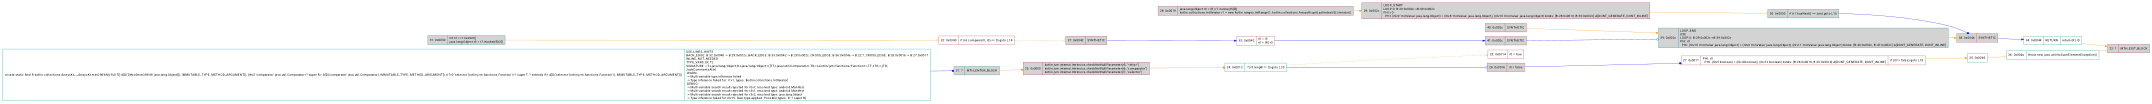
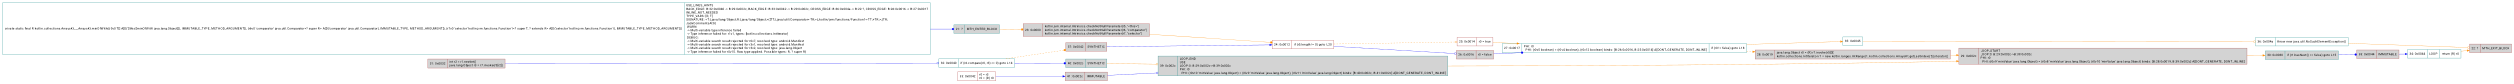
  digraph {
    fontname=Roboto
    rankdir=LR
    node [color=brown fillcolor=lightgrey fontname=Roboto shape=record style=filled]
    edge [arrowhead=normal color=darkorange fontname=Roboto]
    n1 [color=teal label="{21\:\ ?|MTH_ENTER_BLOCK\l}"]
    n2 [label="{23\:\ 0x0000|kotlin.jvm.internal.Intrinsics.checkNotNullParameter(r5, \"\<this\>\")\lkotlin.jvm.internal.Intrinsics.checkNotNullParameter(r6, \"comparator\")\lkotlin.jvm.internal.Intrinsics.checkNotNullParameter(r7, \"selector\")\l}"]
-   n3 [color=teal fillcolor=white label="{24\:\ 0x0012|if (r5.length != 0) goto L20\l}"]
+   n3 [fillcolor=white label="{24\:\ 0x0012|if (r5.length != 0) goto L20\l}"]
    n4 [fillcolor=white label="{25\:\ 0x0014|r0 = true\l}"]
    n5 [label="{26\:\ 0x0016|r0 = false\l}"]
-   n6 [fillcolor=white label="{27\:\ 0x0017|PHI: r0 \l  PHI: (r0v5 boolean) = (r0v4 boolean), (r0v12 boolean) binds: [B:26:0x0016, B:25:0x0014] A[DONT_GENERATE, DONT_INLINE]\l|if (r0 != false) goto L18\l}"]
+   n6 [color=teal fillcolor=white label="{27\:\ 0x0017|PHI: r0 \l  PHI: (r0v5 boolean) = (r0v4 boolean), (r0v12 boolean) binds: [B:26:0x0016, B:25:0x0014] A[DONT_GENERATE, DONT_INLINE]\l|if (r0 != false) goto L18\l}"]
    n7 [label="{28\:\ 0x0019|java.lang.Object r0 = (R) r7.invoke(r5[0])\lkotlin.collections.IntIterator r1 = new kotlin.ranges.IntRange(1, kotlin.collections.ArraysKt.getLastIndex(r5)).iterator()\l}"]
    n8 [color=teal fillcolor=white label="{35\:\ 0x0045}"]
    n9 [label="{29\:\ 0x002c|LOOP_START\lLOOP:0: B:29:0x002c\-\>B:39:0x002c\lPHI: r0 \l  PHI: (r0v9 'minValue' java.lang.Object) = (r0v8 'minValue' java.lang.Object), (r0v10 'minValue' java.lang.Object) binds: [B:28:0x0019, B:39:0x002c] A[DONT_GENERATE, DONT_INLINE]\l}"]
    n10 [color=teal fillcolor=white label="{36\:\ 0x004a|throw new java.util.NoSuchElementException()\l}"]
-   n11 [color=teal label="{30\:\ 0x0030|if (r1.hasNext() == jvm) goto L15\l}"]
-   n12 [label="{38\:\ 0x0044|SYNTHETIC\l}"]
-   n13 [color=teal label="{31\:\ 0x0032|int r2 = r1.nextInt()\ljava.lang.Object r3 = r7.invoke(r5[r2])\l}"]
-   n14 [fillcolor=white label="{32\:\ 0x0040|if (r6.compare(r0, r3) \<= 0) goto L14\l}"]
-   n15 [color=teal fillcolor=white label="{34\:\ 0x0044|RETURN\l|return (R) r0\l}"]
+   n11 [color=teal label="{30\:\ 0x0030|if (r1.hasNext() == false) goto L15\l}"]
+   n12 [label="{38\:\ 0x0044|IMMUTABLE\l}"]
+   n13 [label="{31\:\ 0x0032|int r2 = r1.nextInt()\ljava.lang.Object r3 = r7.invoke(r5[r2])\l}"]
+   n14 [color=teal fillcolor=white label="{32\:\ 0x0040|if (r6.compare(r0, r3) \<= 0) goto L14\l}"]
+   n15 [color=teal fillcolor=white label="{34\:\ 0x0044|LOOP\l|return (R) r0\l}"]
    n16 [label="{37\:\ 0x0042|SYNTHETIC\l}"]
-   n17 [label="{40\:\ 0x002c|SYNTHETIC\l}"]
+   n17 [color=teal label="{40\:\ 0x002c|SYNTHETIC\l}"]
    n18 [fillcolor=white label="{33\:\ 0x0042|r0 = r3\lr0 = (R) r0\l}"]
    n19 [color=teal label="{39\:\ 0x002c|LOOP_END\lUSE\lLOOP:0: B:29:0x002c\-\>B:39:0x002c\lPHI: r0 \l  PHI: (r0v10 'minValue' java.lang.Object) = (r0v9 'minValue' java.lang.Object), (r0v11 'minValue' java.lang.Object) binds: [B:40:0x002c, B:41:0x002c] A[DONT_GENERATE, DONT_INLINE]\l}"]
-   n20 [label="{41\:\ 0x002c|SYNTHETIC\l}"]
+   n20 [label="{41\:\ 0x002c|IMMUTABLE\l}"]
    n21 [label="{22\:\ ?|MTH_EXIT_BLOCK\l}"]
    n22 [color=teal fillcolor=white label="{private static final R kotlin.collections.ArraysKt___ArraysKt.minOfWith((r5v0 T[] A[D('$this$minOfWith' java.lang.Object[]), IMMUTABLE_TYPE, METHOD_ARGUMENT]), (r6v0 'comparator' java.util.Comparator\<? super R\> A[D('comparator' java.util.Comparator), IMMUTABLE_TYPE, METHOD_ARGUMENT]), (r7v0 'selector' kotlin.jvm.functions.Function1\<? super T, ? extends R\> A[D('selector' kotlin.jvm.functions.Function1), IMMUTABLE_TYPE, METHOD_ARGUMENT]))  | USE_LINES_HINTS\lBACK_EDGE: B:32:0x0040 \-\> B:29:0x002c, BACK_EDGE: B:33:0x0042 \-\> B:29:0x002c, CROSS_EDGE: B:36:0x004a \-\> B:22:?, CROSS_EDGE: B:26:0x0016 \-\> B:27:0x0017\lINLINE_NOT_NEEDED\lTYPE_VARS: [R, T]\lSIGNATURE: \<T:Ljava\/lang\/Object;R:Ljava\/lang\/Object;\>([TT;Ljava\/util\/Comparator\<\-TR;\>;Lkotlin\/jvm\/functions\/Function1\<\-TT;+TR;\>;)TR;\lJadxCommentsAttr\{\l WARN: \l \-\> Multi\-variable type inference failed\l \-\> Type inference failed for: r1v1, types: [kotlin.collections.IntIterator]\l DEBUG: \l \-\> Multi\-variable search result rejected for r0v7, resolved type: android.Manifest\l \-\> Multi\-variable search result rejected for r3v1, resolved type: android.Manifest\l \-\> Multi\-variable search result rejected for r3v2, resolved type: java.lang.Object\l \-\> Type inference failed for r0v15. Raw type applied. Possible types: R, ? super R\}\l}"]
    n1 -> n2 [arrowhead=dot]
    n2 -> n3 [arrowhead=dot]
    n3 -> n4 [arrowhead=odot style=dashed]
    n3 -> n5 [arrowhead=odot color=blue]
+   n4 -> n6
    n5 -> n6 [arrowhead=dot color=blue]
+   n6 -> n7 [style=dashed]
    n6 -> n8
    n7 -> n9
    n8 -> n10 [arrowhead=odot]
-   n9 -> n11 [arrowhead=odot]
+   n9 -> n11
    n10 -> n21 [arrowhead=odot]
    n11 -> n12 [arrowhead=dot color=blue]
    n12 -> n15 [color=blue]
-   n13 -> n14 [arrowhead=odot]
-   n14 -> n16 [arrowhead=odot style=dashed]
+   n13 -> n14 [arrowhead=odot color=blue]
+   n14 -> n16 [arrowhead=dot style=dashed]
+   n14 -> n17 [arrowhead=dot color=blue]
    n15 -> n21
-   n16 -> n18 [color=blue]
-   n17 -> n19
+   n16 -> n3 [color=blue]
+   n17 -> n19 [arrowhead=odot]
    n18 -> n20 [color=blue]
-   n19 -> n12
+   n19 -> n9
    n20 -> n19 [arrowhead=odot color=blue]
    n22 -> n1 [arrowhead=dot color=blue]
  }
